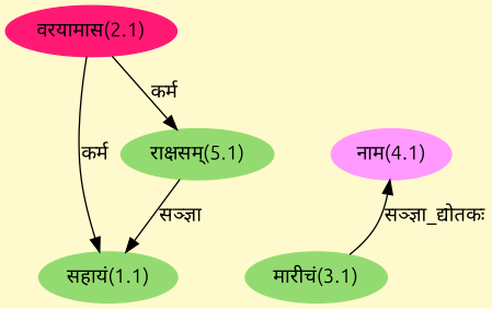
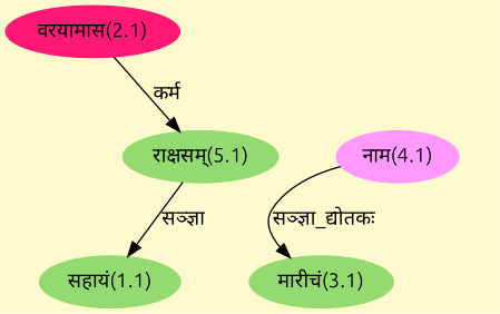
  digraph {
    bgcolor=lemonchiffon1
    compound=true
    fontname=Ubuntu
    rankdir=BT
    node [color="#93DB70" fontname=Ubuntu style=filled]
    edge [dir=back fontname=Ubuntu]
    n1 [label="सहायं(1.1)"]
    n2 [color="#FF1975" label="वरयामास(2.1)"]
    n3 [label="राक्षसम्(5.1)"]
    n4 [label="मारीचं(3.1)"]
    n5 [color="#FF99FF" label="नाम(4.1)"]
-   n1 -> n2 [label="कर्म"]
    n1 -> n3 [label="सञ्ज्ञा"]
    n3 -> n2 [label="कर्म"]
-   n5 -> n4 [label="सञ्ज्ञा_द्योतकः"]
+   n4 -> n5 [label="सञ्ज्ञा_द्योतकः"]
  }
